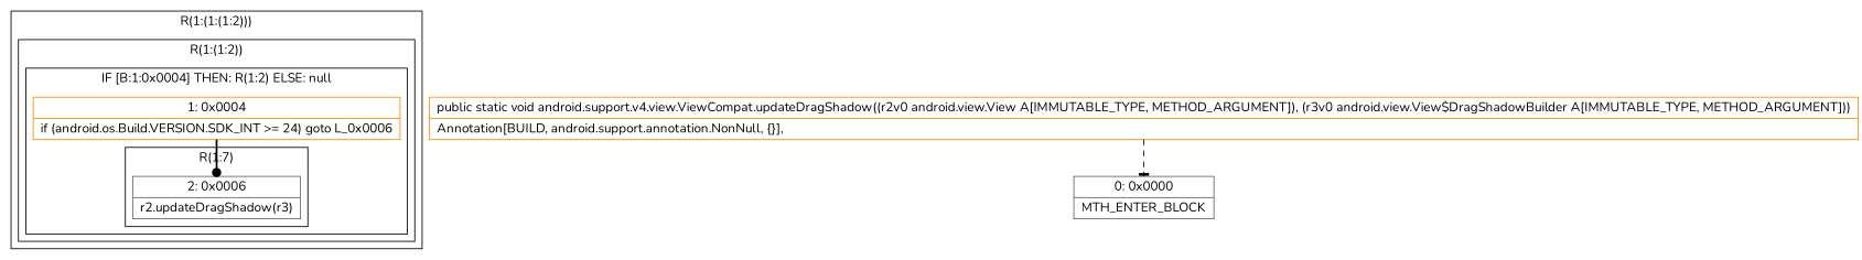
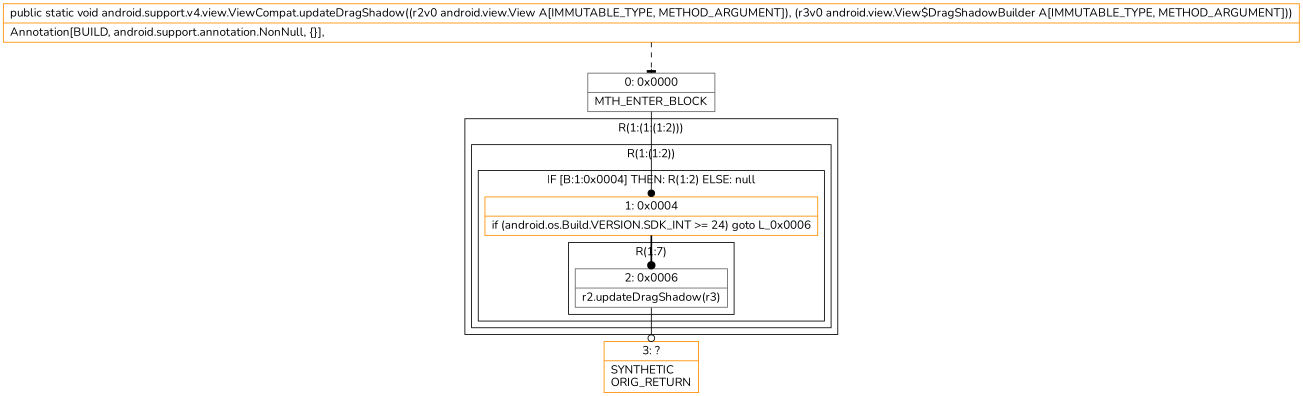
  digraph {
    fontname=Nunito
    node [color=darkorange fontname=Nunito shape=record]
    edge [arrowhead=dot fontname=Nunito style=solid]
    n1 [color=gray40 label="{2\:\ 0x0006|r2.updateDragShadow(r3)\l}"]
    n2 [label="{1\:\ 0x0004|if (android.os.Build.VERSION.SDK_INT \>= 24) goto L_0x0006\l}"]
+   n3 [label="{3\:\ ?|SYNTHETIC\lORIG_RETURN\l}"]
    n4 [color=gray40 label="{0\:\ 0x0000|MTH_ENTER_BLOCK\l}"]
    n5 [label="{public static void android.support.v4.view.ViewCompat.updateDragShadow((r2v0 android.view.View A[IMMUTABLE_TYPE, METHOD_ARGUMENT]), (r3v0 android.view.View$DragShadowBuilder A[IMMUTABLE_TYPE, METHOD_ARGUMENT]))  | Annotation[BUILD, android.support.annotation.NonNull, \{\}], \l}"]
    subgraph cluster_1 {
      label="R(1:(1:(1:2)))"
      subgraph cluster_2 {
        label="R(1:(1:2))"
        subgraph cluster_3 {
          label="IF [B:1:0x0004] THEN: R(1:2) ELSE: null"
          n2
          subgraph cluster_4 {
            label="R(1:7)"
            n1
          }
        }
      }
    }
+   n1 -> n3 [arrowhead=odot]
    n2 -> n1 [style=bold]
+   n4 -> n2
    n5 -> n4 [arrowhead=tee style=dashed]
  }
